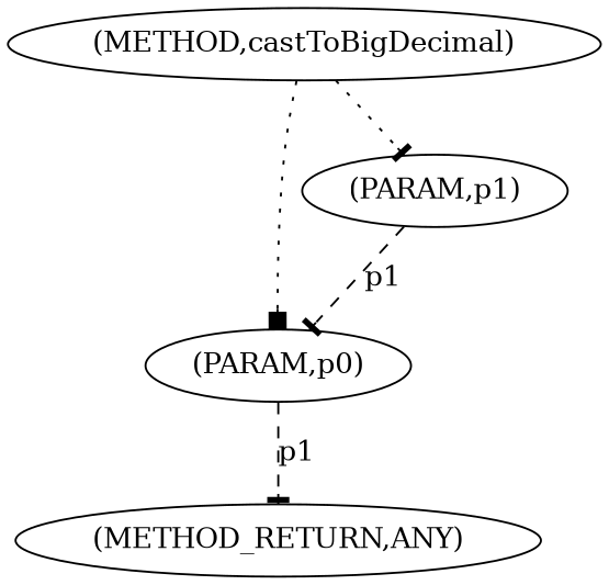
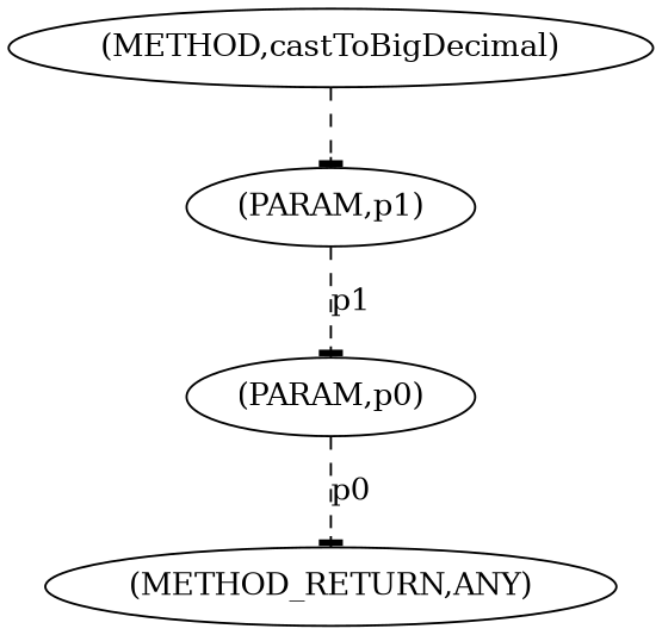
  digraph {
    edge [arrowhead=tee style=dotted]
    n1 [label=<(METHOD,castToBigDecimal)>]
    n2 [label=<(PARAM,p0)>]
    n3 [label=<(PARAM,p1)>]
    n4 [label=<(METHOD_RETURN,ANY)>]
-   n1 -> n2 [arrowhead=box]
-   n1 -> n3
-   n2 -> n4 [label=p1 style=dashed]
+   n1 -> n3 [style=dashed]
+   n2 -> n4 [label=p0 style=dashed]
    n3 -> n2 [label=p1 style=dashed]
  }
